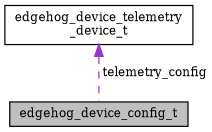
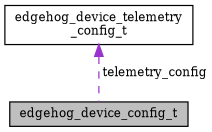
  digraph {
    fontname="DejaVu Serif"
    node [color=black fontname="DejaVu Serif" fontsize=10 shape=record style=filled]
    n1 [fillcolor=grey75 fontcolor=black height=0.2 label=edgehog_device_config_t width=0.4]
-   n2 [fillcolor=white height=0.2 label="edgehog_device_telemetry\l_device_t" width=0.4]
+   n2 [fillcolor=white height=0.2 label="edgehog_device_telemetry\l_config_t" width=0.4]
    n2 -> n1 [color=darkorchid3 dir=back fontname="DejaVu Serif" fontsize=10 label=" telemetry_config" labelfontname=Helvetica labelfontsize=10 style=dashed]
  }
